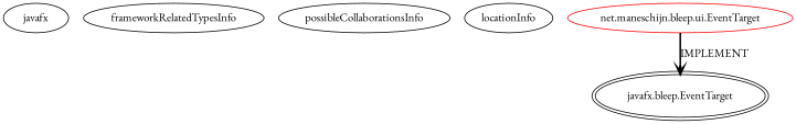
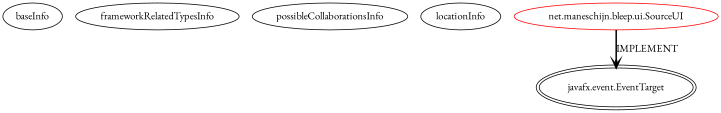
  digraph {
    fontname="EB Garamond"
    node [fontname="EB Garamond"]
-   baseInfo [category=extension_graph graphId=3771 isAnonymous=false possibleRelation=false label=javafx]
+   baseInfo [category=extension_graph graphId=3771 isAnonymous=false possibleRelation=false]
    frameworkRelatedTypesInfo [0="javafx.event.EventTarget"]
    possibleCollaborationsInfo
    locationInfo [contextSignature=SourceUI filePath="/nielsmaneschijn-8bit/8bit-master/src/net/maneschijn/bleep/ui/SourceUI.java" graphId=3771 projectName="nielsmaneschijn-8bit"]
-   n5 [color=red isFrameworkType=false label="net.maneschijn.bleep.ui.EventTarget" vertexType=ROOT_CLIENT_CLASS_DECLARATION]
-   n6 [isFrameworkType=true label="javafx.bleep.EventTarget" peripheries=2 vertexType=FRAMEWORK_INTERFACE_TYPE]
+   n5 [color=red isFrameworkType=false label="net.maneschijn.bleep.ui.SourceUI" vertexType=ROOT_CLIENT_CLASS_DECLARATION]
+   n6 [isFrameworkType=true label="javafx.event.EventTarget" peripheries=2 vertexType=FRAMEWORK_INTERFACE_TYPE]
    n5 -> n6 [color=black label=IMPLEMENT style=bold arrowhead=vee fontname="EB Garamond"]
  }
